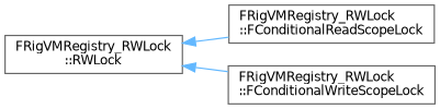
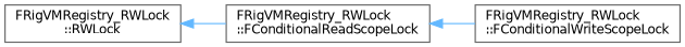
  digraph {
    rankdir=LR
    node [color=grey40 fillcolor=white fontname=Helvetica fontsize=10 shape=box style=filled]
    edge [color=steelblue1 dir=back fontname=Helvetica fontsize=10 labelfontname=Helvetica labelfontsize=10 style=solid]
    n1 [height=0.2 label="FRigVMRegistry_RWLock\l::RWLock" width=0.4]
    n2 [height=0.2 label="FRigVMRegistry_RWLock\l::FConditionalReadScopeLock" width=0.4]
    n3 [height=0.2 label="FRigVMRegistry_RWLock\l::FConditionalWriteScopeLock" width=0.4]
    n1 -> n2
-   n1 -> n3
+   n2 -> n3
  }
